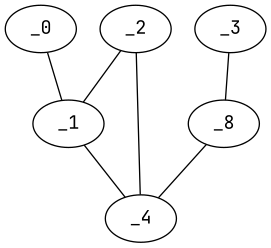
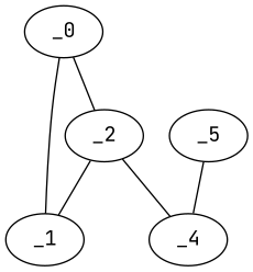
  graph {
    fontname="JetBrains Mono"
    node [fontname="JetBrains Mono"]
    edge [fontname="JetBrains Mono"]
    _0 [x=-0.101344 y=3.52406]
    _1 [x=0.912553 y=0.0215892]
    _2 [x=3.00541 y=2.61804]
    _4 [x=1.31871 y=2.16359]
-   _3 [x=2.01 y=0.48]
-   _5 [x=2.17097 y=1.21515 label=_8]
+   _5 [x=2.17097 y=1.21515]
    _0 -- _1
-   _1 -- _4
+   _0 -- _2
    _2 -- _1
    _2 -- _4
-   _3 -- _5
    _5 -- _4
  }
